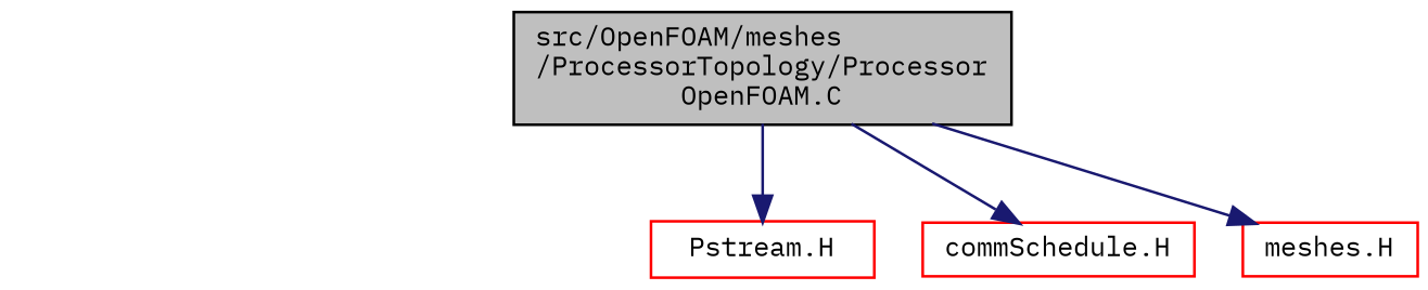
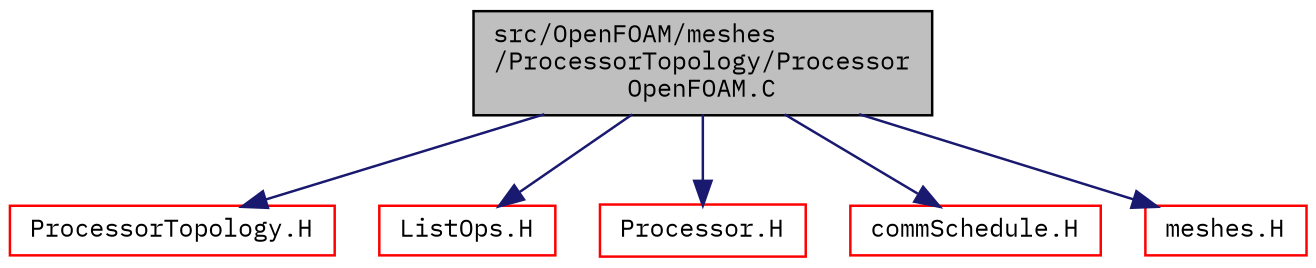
  digraph {
    fontname="IBM Plex Mono"
    node [color=red fontname="IBM Plex Mono" fontsize=10 shape=record]
    edge [color=midnightblue fontname="IBM Plex Mono" fontsize=10 labelfontname=Helvetica labelfontsize=10 style=solid]
    n1 [color=black fillcolor=grey75 fontcolor=black height=0.2 label="src/OpenFOAM/meshes\l/ProcessorTopology/Processor\lOpenFOAM.C" style=filled width=0.4]
-   n4 [height=0.2 label="Pstream.H" width=0.4]
+   n2 [height=0.2 label="ProcessorTopology.H" width=0.4]
+   n3 [height=0.2 label="ListOps.H" width=0.4]
+   n4 [height=0.2 label="Processor.H" width=0.4]
    n5 [height=0.2 label="commSchedule.H" width=0.4]
    n6 [height=0.2 label="meshes.H" width=0.4]
+   n1 -> n2
+   n1 -> n3
    n1 -> n4
    n1 -> n5
    n1 -> n6
  }
